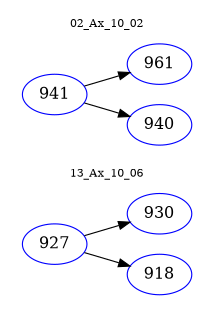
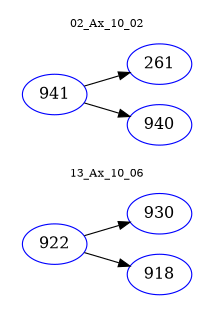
  digraph {
    rankdir=LR
    node [color=blue]
    edge [color=black]
-   n1 [label=927]
+   n1 [label=922]
    n2 [label=918]
    n3 [label=930]
    n4 [label=941]
    n5 [label=940]
-   n6 [label=961]
+   n6 [label=261]
    subgraph cluster_1 {
      color=white
      fontsize=10
      label="13_Ax_10_06"
      n1
      n2
      n3
    }
    subgraph cluster_2 {
      color=white
      fontsize=10
      label="02_Ax_10_02"
      n4
      n5
      n6
    }
    n1 -> n2
    n1 -> n3
    n4 -> n5
    n4 -> n6
  }
